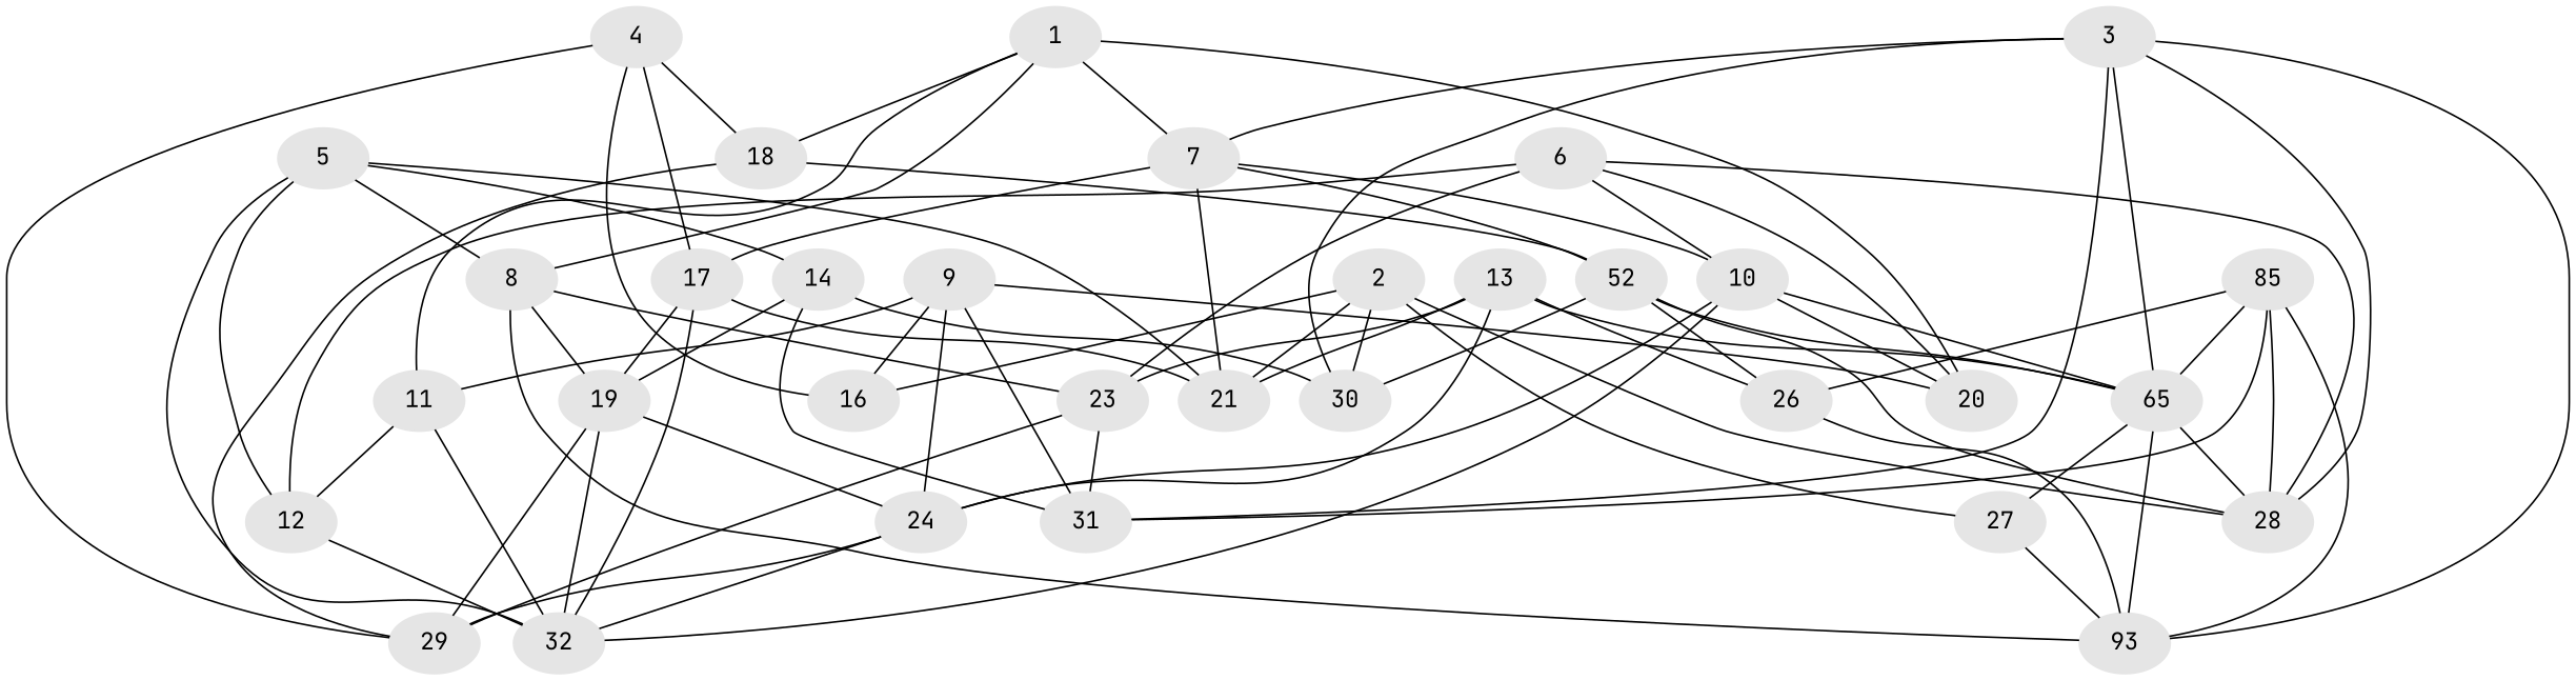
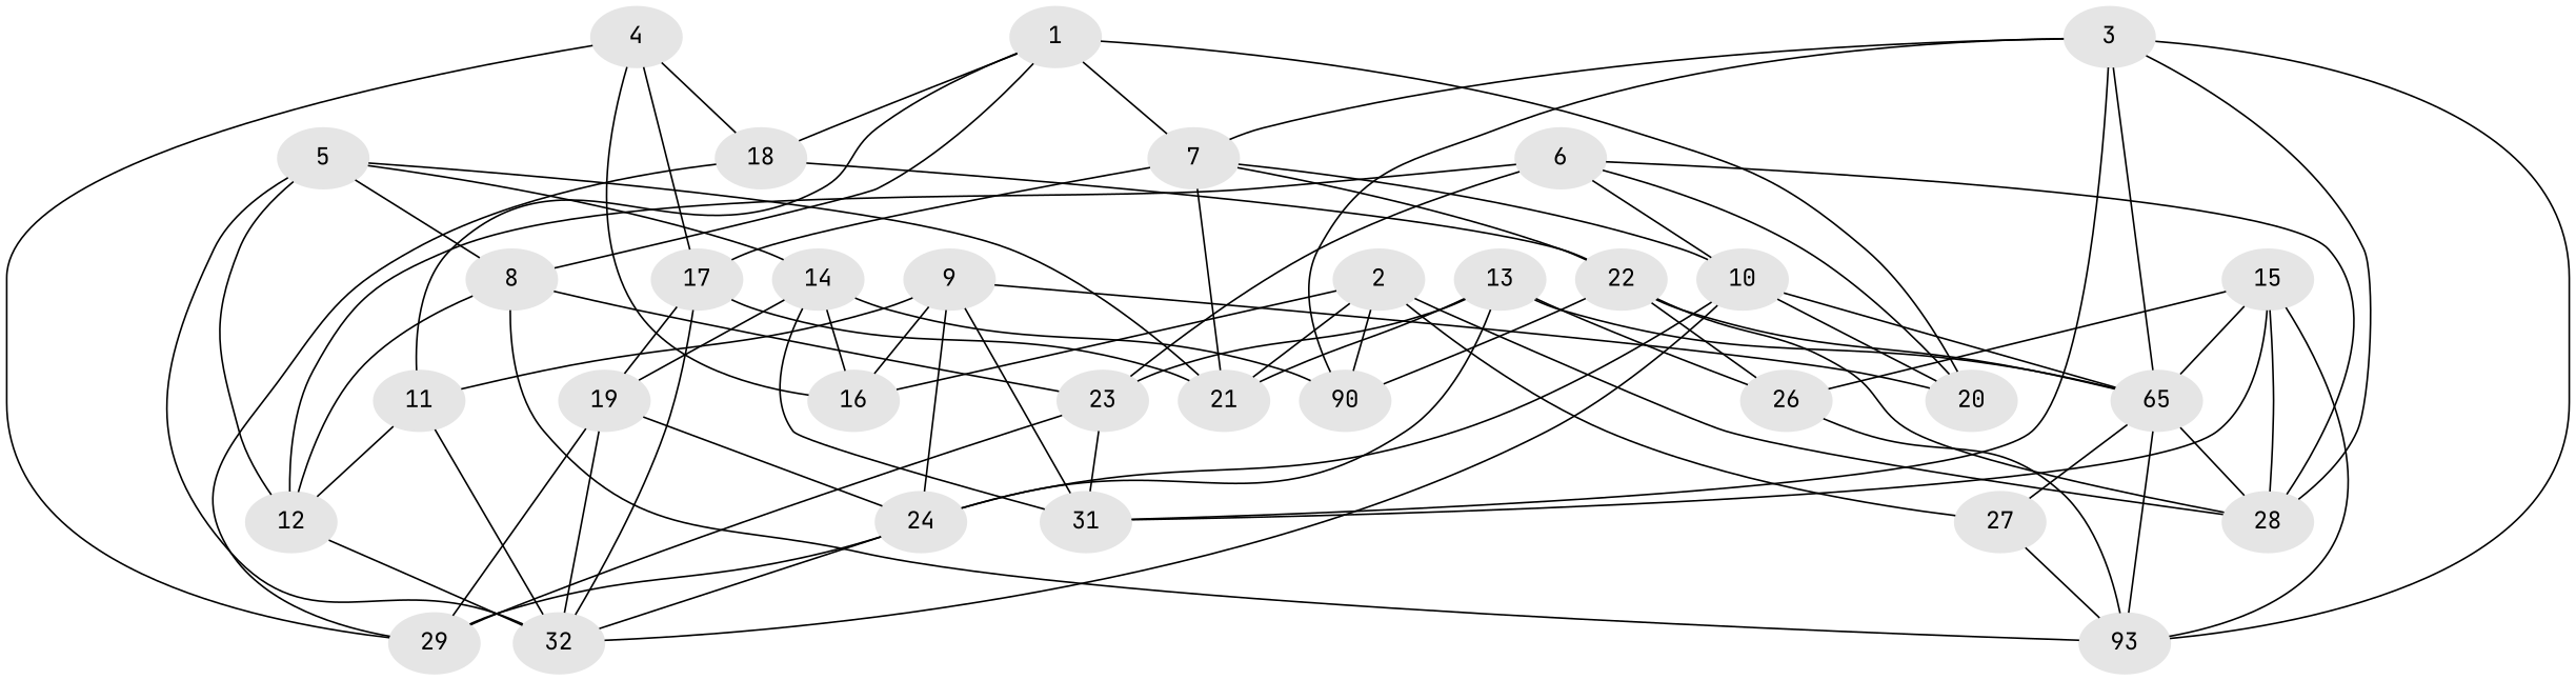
  graph {
    fontname="JetBrains Mono"
    node [color=gray90 fontname="JetBrains Mono" style=filled]
    edge [fontname="JetBrains Mono" weight=1.0]
    1
    7
    8
    11
    18
    20
    21
    17
    10
-   22 [label=52]
+   22
    n11 [label=93]
    23
    19
    12
    32
    29
    2
    16
    27
    28
-   30
+   30 [label=90]
    3
    n23 [label=65]
    31
    4
    5
    14
    6
    24
    26
    9
    13
-   15 [label=85]
+   15
    1 -- 7
    1 -- 8
    1 -- 11
    1 -- 18
    1 -- 20 [weight=2.0]
    7 -- 21
    7 -- 17
    7 -- 10
    7 -- 22
    8 -- n11 [weight=2.0]
    8 -- 23
-   8 -- 19
+   8 -- 12
    11 -- 12
    11 -- 32
    18 -- 22
    18 -- 29
    17 -- 21
    17 -- 19
    17 -- 32
    10 -- 20
    10 -- 32
    10 -- n23
    10 -- 24
    22 -- 28
    22 -- 30
    22 -- n23
    22 -- 26
    23 -- 29 [weight=2.0]
    23 -- 31
    19 -- 32
    19 -- 29
    19 -- 24
    12 -- 32
    2 -- 21
    2 -- 16 [weight=2.0]
    2 -- 27
    2 -- 28
    2 -- 30
    27 -- n11
    3 -- 7
    3 -- n11
    3 -- 28
    3 -- 30
    3 -- n23
    3 -- 31
    n23 -- n11
    n23 -- 27
    n23 -- 28
    4 -- 18
    4 -- 17 [weight=2.0]
    4 -- 29
    4 -- 16 [weight=2.0]
    5 -- 8
    5 -- 21
    5 -- 12 [weight=2.0]
    5 -- 32
    5 -- 14
    14 -- 19
+   14 -- 16
    14 -- 30
    14 -- 31 [weight=2.0]
    6 -- 20
    6 -- 10
    6 -- 23
    6 -- 12 [weight=2.0]
    6 -- 28
    24 -- 32
    24 -- 29
    26 -- n11
    9 -- 11
    9 -- 20 [weight=2.0]
    9 -- 16
    9 -- 31
    9 -- 24
    13 -- 21 [weight=2.0]
    13 -- 23
    13 -- n23
    13 -- 24
    13 -- 26
    15 -- n11 [weight=2.0]
    15 -- 28
    15 -- n23
    15 -- 31
    15 -- 26
  }
